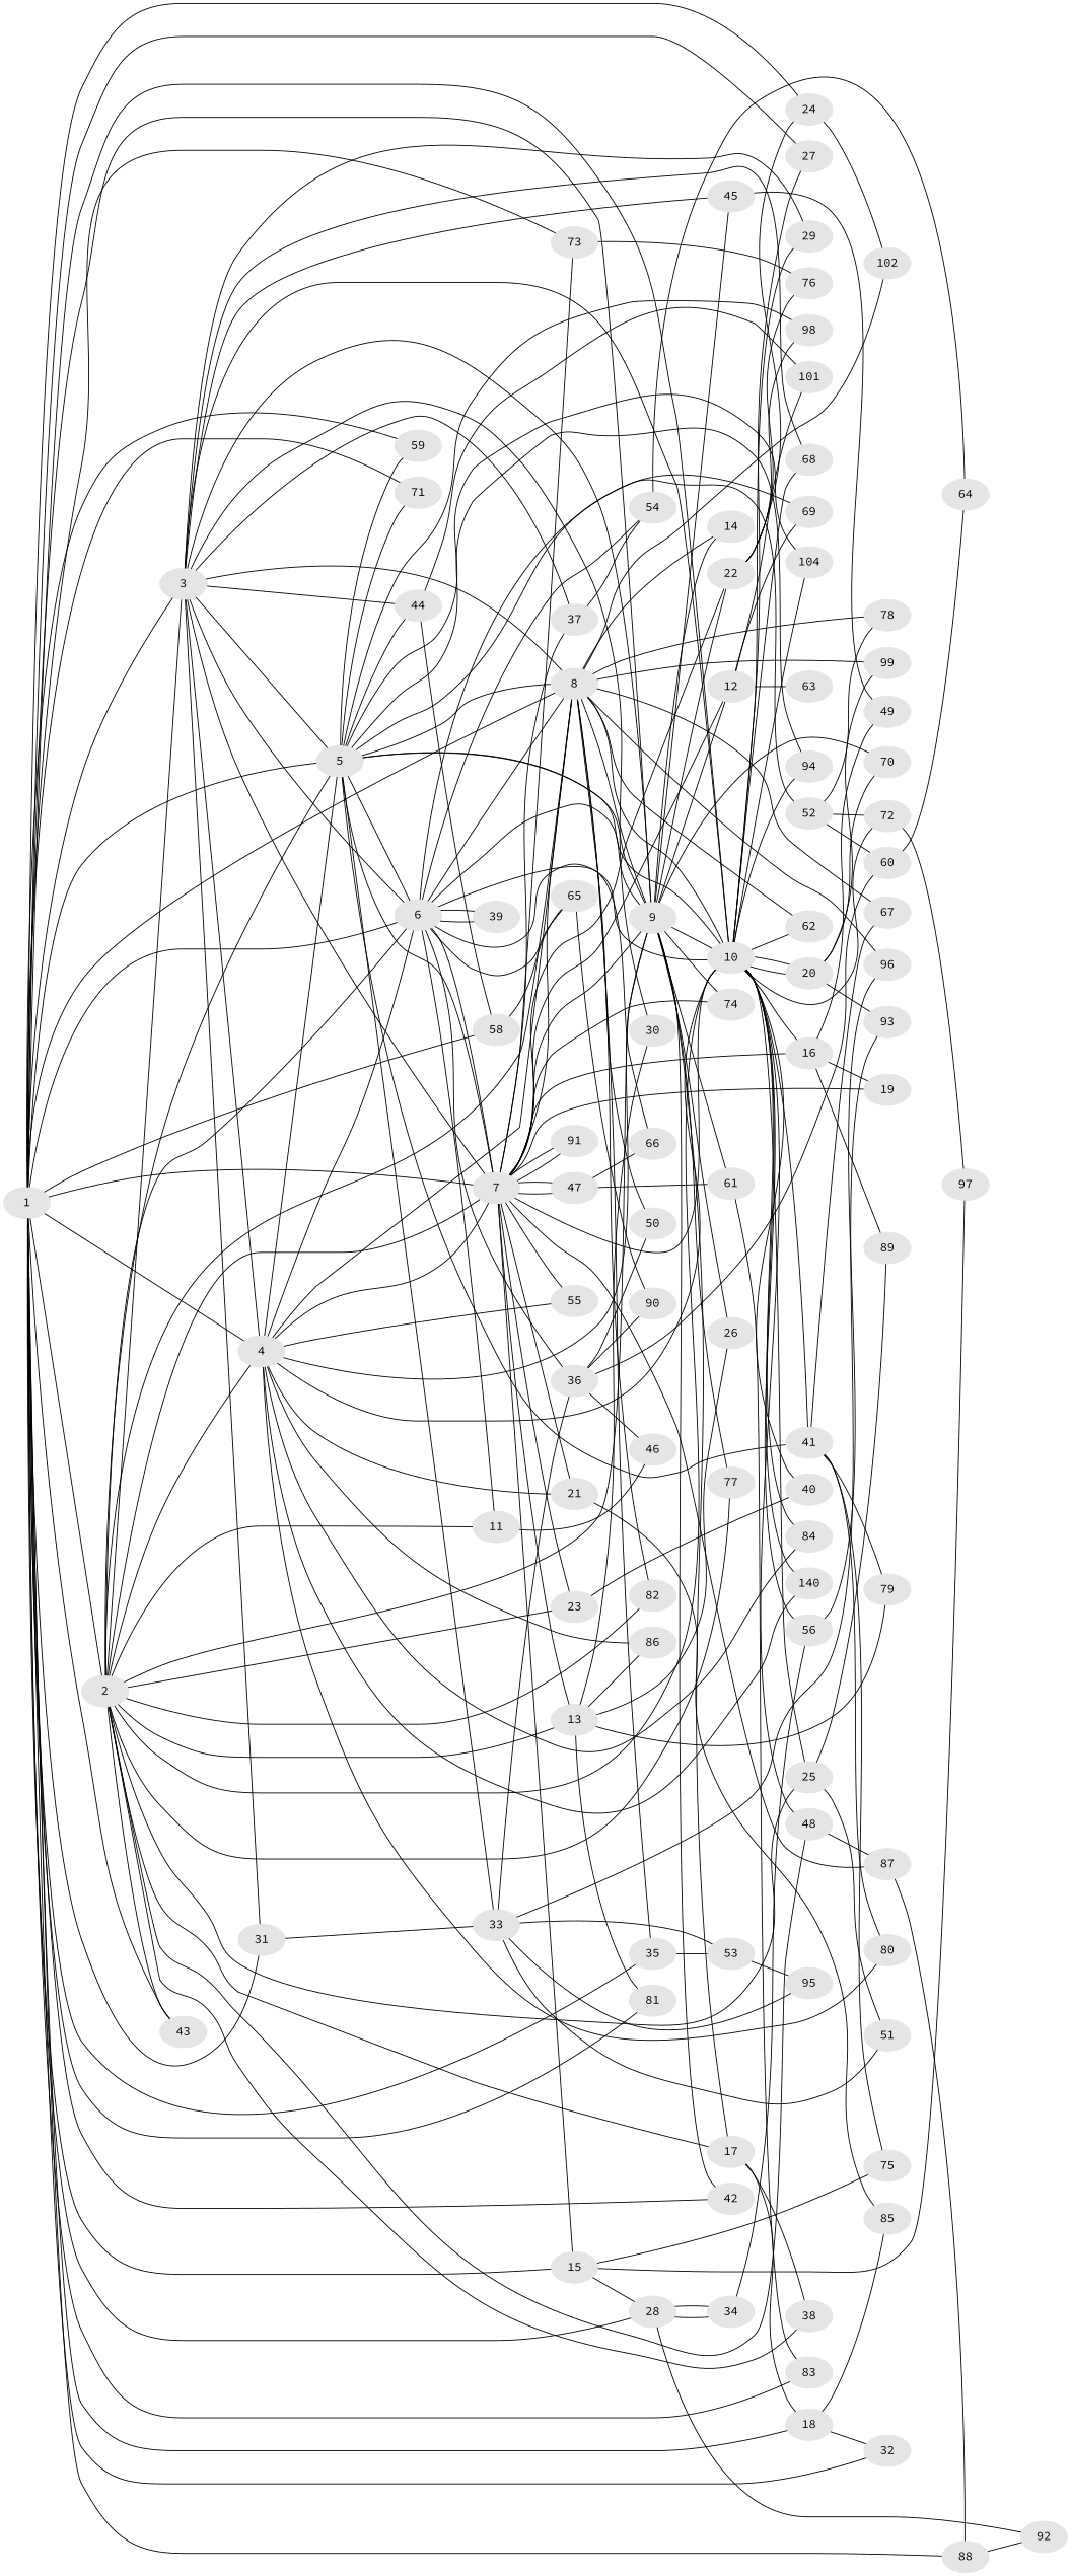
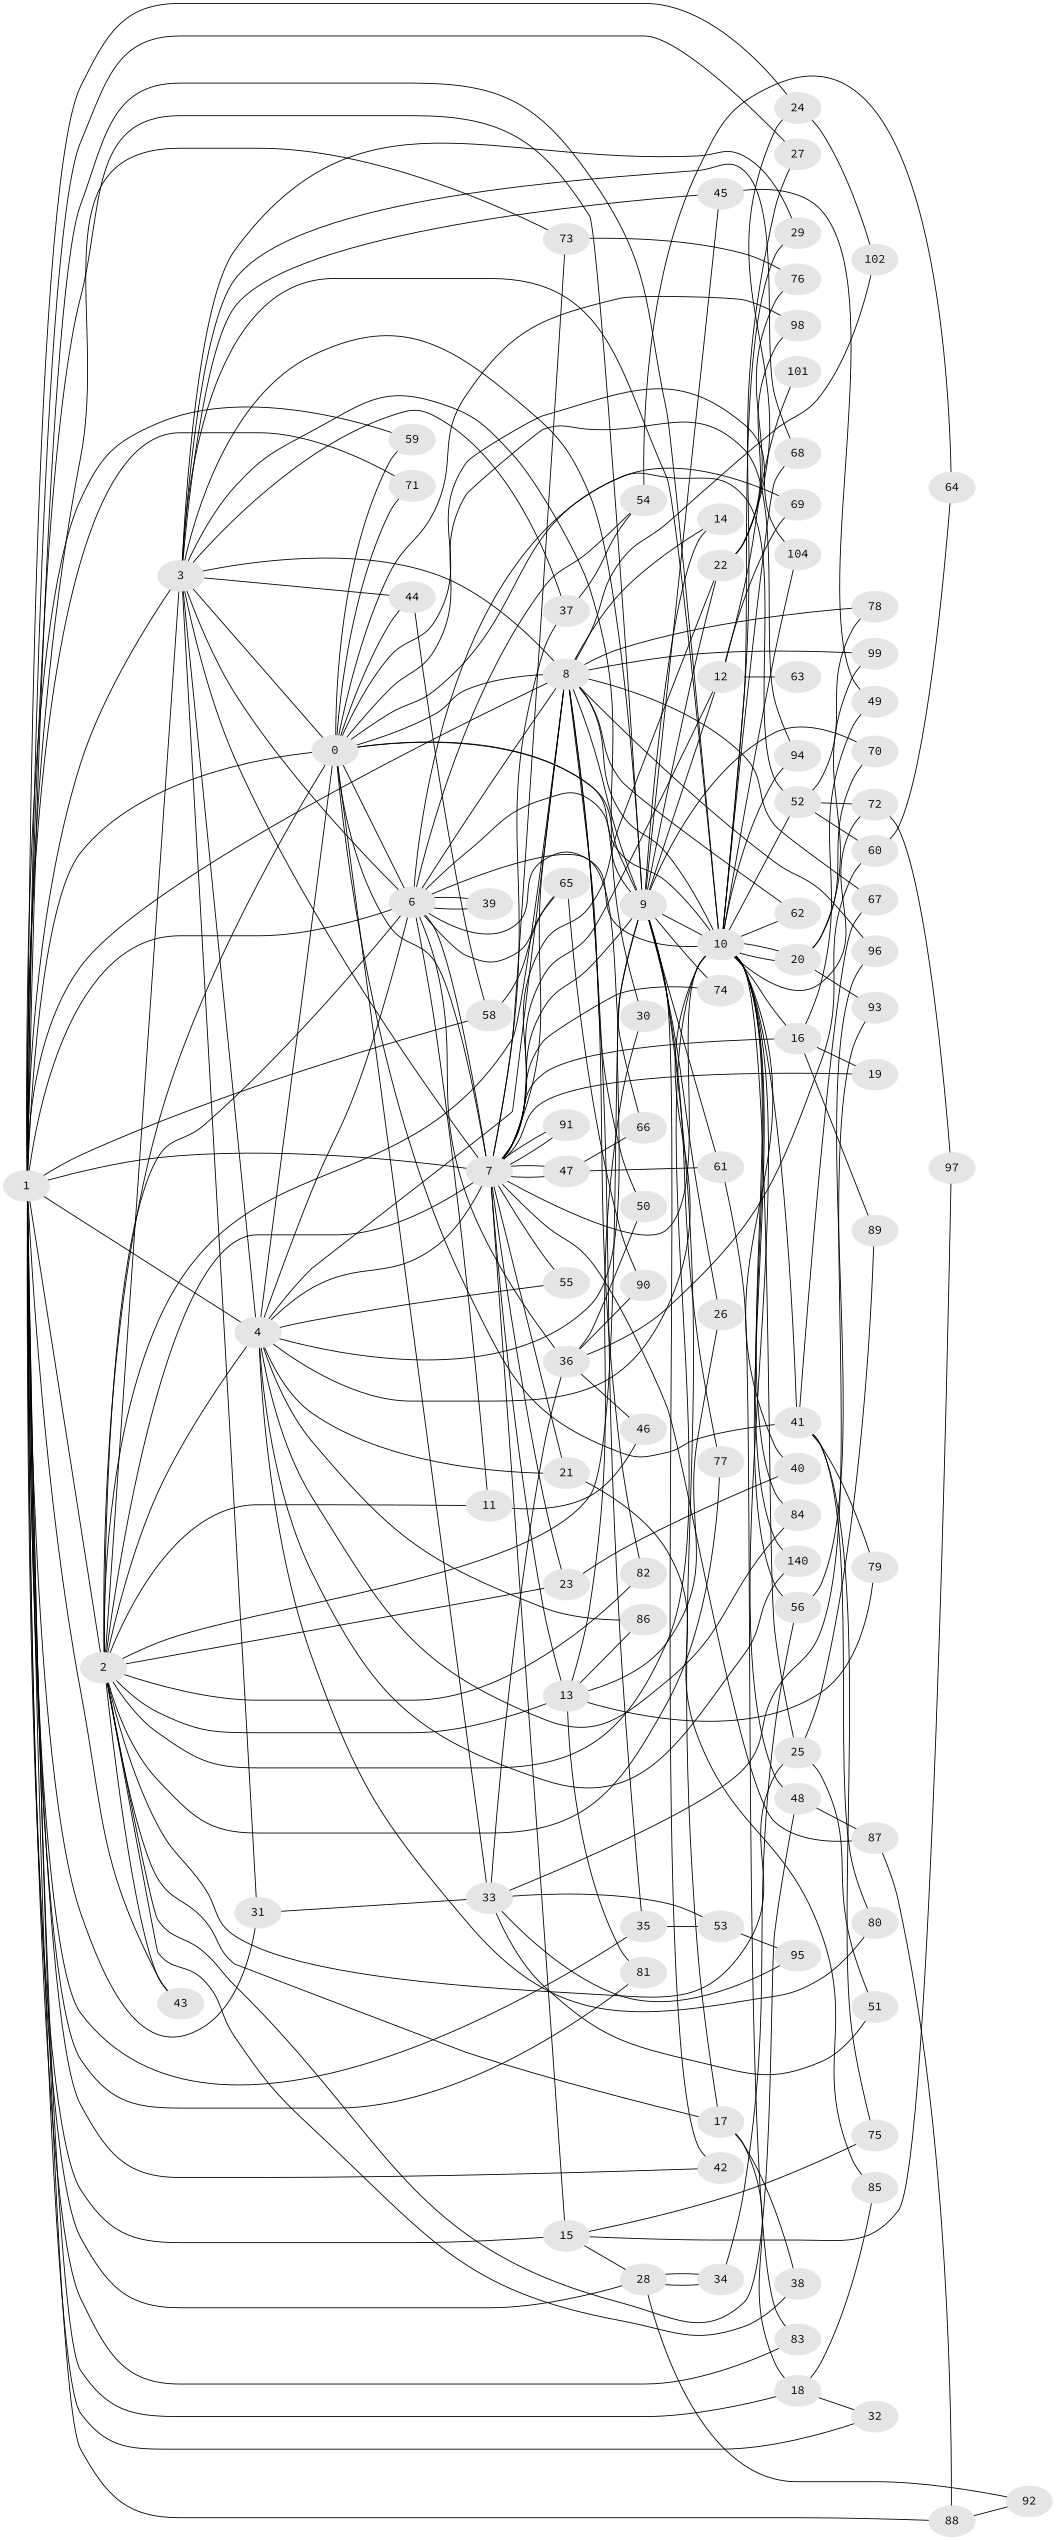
  graph {
    fontname="Source Code Pro"
    rankdir=LR
    node [color=gray90 fontname="Source Code Pro" style=filled]
    edge [fontname="Source Code Pro"]
    1
    2
    3
    4
-   5
+   5 [label=0]
    6
    7
    8
    9
    10
    15
    18
    24
    27
    28
    31
    32
    35
    42
    43
    58
    59
    71
    73
    81
    83
    88
    11
    13
    17
    23
    25
    38
    48
    77
    82
    29
    30
    37
    44
    45
    68
    21
    55
    80
    84
    86
    n48 [label=140]
    33
    41
    52
    94
    98
    n54 [label=104]
    36
    39
    54
    65
    66
    69
    12
    16
    19
    22
    47
    74
    87
    91
    14
    50
    62
    67
    78
    96
    99
    102
    26
    61
    70
    20
    40
    56
    72
    75
    97
    85
    34
    92
    53
    76
    46
    79
    89
    51
    101
    49
    93
    95
    60
    90
    64
    63
    1 -- 2
    1 -- 3
    1 -- 4
    1 -- 5
    1 -- 6
    1 -- 7
    1 -- 8
    1 -- 9
    1 -- 10
    1 -- 15
    1 -- 18
    1 -- 24
    1 -- 27
    1 -- 28
    1 -- 31
    1 -- 32
    1 -- 35
    1 -- 42
    1 -- 43
    1 -- 58
    1 -- 59
    1 -- 71
    1 -- 73
    1 -- 81
    1 -- 83
    1 -- 88
    2 -- 3
    2 -- 4
    2 -- 5
    2 -- 6
    2 -- 7
    2 -- 8
    2 -- 9
    2 -- 10
    2 -- 43
    2 -- 11
    2 -- 13
    2 -- 17
    2 -- 23
    2 -- 25
    2 -- 38
    2 -- 48
    2 -- 77
    2 -- 82
    3 -- 4
    3 -- 5
    3 -- 6
    3 -- 7
    3 -- 8
    3 -- 9
    3 -- 10
    3 -- 31
    3 -- 29
    3 -- 30
    3 -- 37
    3 -- 44
    3 -- 45
    3 -- 68
    4 -- 5
    4 -- 6
    4 -- 7
    4 -- 8
    4 -- 9
    4 -- 10
    4 -- 21
    4 -- 55
    4 -- 80
    4 -- 84
    4 -- 86
    4 -- n48
    5 -- 6
    5 -- 7
    5 -- 8
    5 -- 9
    5 -- 10
    5 -- 59
    5 -- 71
    5 -- 44
    5 -- 33
    5 -- 41
    5 -- 52
    5 -- 94
    5 -- 98
    5 -- n54
    6 -- 7
    6 -- 8
    6 -- 9
    6 -- 10
    6 -- 11
    6 -- 36
    6 -- 39
    6 -- 39
    6 -- 54
    6 -- 65
    6 -- 66
    6 -- 69
    7 -- 8
    7 -- 9
    7 -- 10
    7 -- 15
    7 -- 73
    7 -- 13
    7 -- 23
    7 -- 37
    7 -- 21
    7 -- 55
    7 -- 12
    7 -- 16
    7 -- 19
    7 -- 22
    7 -- 47
    7 -- 47
    7 -- 74
    7 -- 87
    7 -- 91
    7 -- 91
    8 -- 9
    8 -- 10
    8 -- 35
    8 -- 82
    8 -- 14
    8 -- 50
    8 -- 62
    8 -- 67
    8 -- 78
    8 -- 96
    8 -- 99
    8 -- 102
    9 -- 10
    9 -- 42
    9 -- 17
    9 -- 77
    9 -- 45
    9 -- 12
    9 -- 22
    9 -- 74
    9 -- 14
    9 -- 26
    9 -- 61
    9 -- 70
    10 -- 27
    10 -- 25
    10 -- 48
    10 -- 29
    10 -- 68
    10 -- 84
    10 -- n48
    10 -- 41
+   10 -- 52
    10 -- 94
    10 -- n54
    10 -- 16
    10 -- 62
    10 -- 20
    10 -- 20
    10 -- 40
    10 -- 56
    10 -- 72
    15 -- 28
    15 -- 75
    15 -- 97
    18 -- 32
    18 -- 85
    24 -- 102
    28 -- 34
    28 -- 34
    28 -- 92
    31 -- 33
    35 -- 53
    58 -- 65
    73 -- 76
    88 -- 92
    11 -- 46
    13 -- 81
    13 -- 30
    13 -- 86
    13 -- 26
    13 -- 79
    17 -- 18
    17 -- 38
    23 -- 40
    25 -- 89
    25 -- 51
    48 -- 87
    37 -- 54
    44 -- 58
-   44 -- 101
    45 -- 49
    21 -- 85
    33 -- 36
    33 -- 53
    33 -- 51
    33 -- 93
    33 -- 95
    41 -- 80
    41 -- 67
    41 -- 75
    41 -- 79
    52 -- 78
    52 -- 72
    52 -- 60
    36 -- 50
    36 -- 46
    36 -- 60
    36 -- 90
    54 -- 64
    65 -- 90
    12 -- 69
    12 -- 101
    12 -- 63
    16 -- 19
    16 -- 89
    16 -- 49
    22 -- 24
    22 -- 98
    22 -- 76
    47 -- 66
    47 -- 61
    87 -- 88
    61 -- 83
    20 -- 99
    20 -- 70
    20 -- 93
    56 -- 96
    72 -- 97
    34 -- 56
    53 -- 95
    60 -- 64
  }
